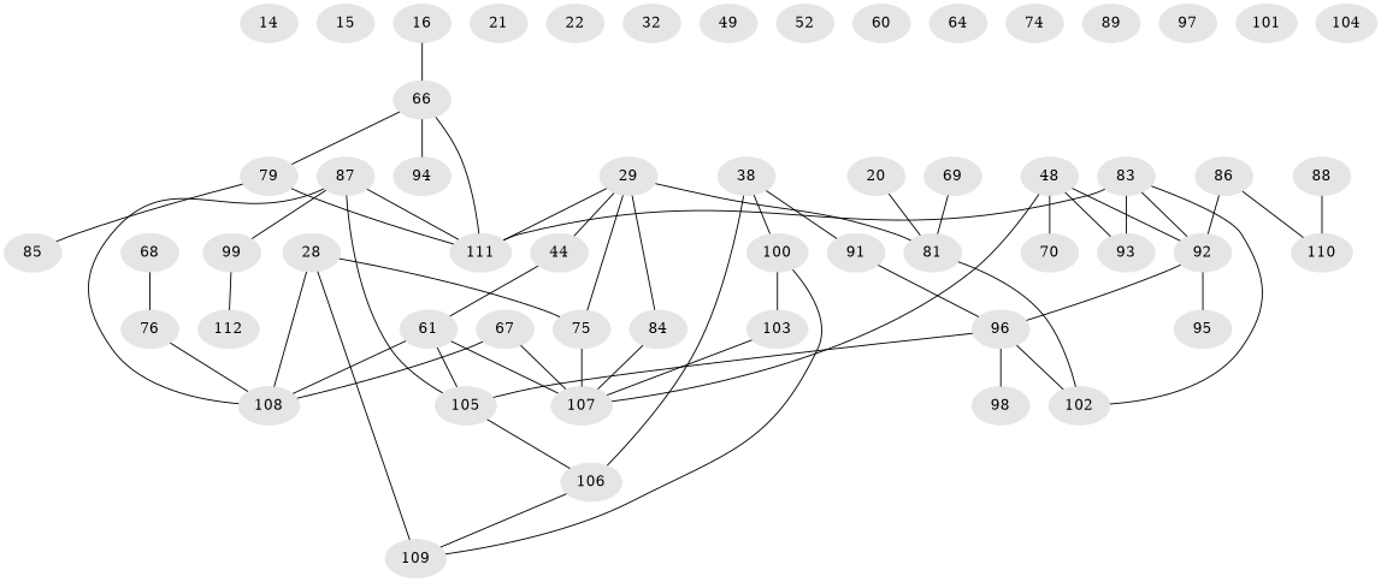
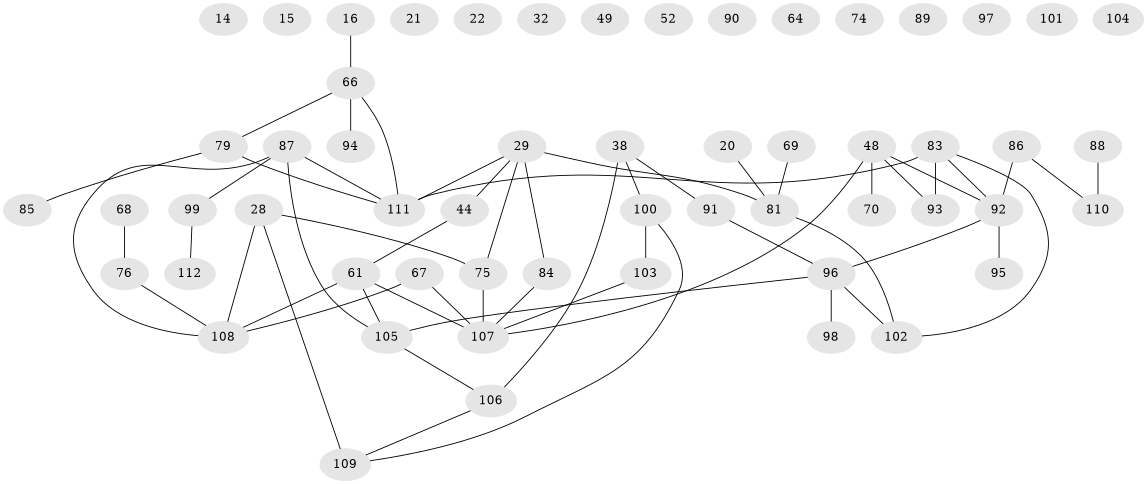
  graph {
    node [color=gray90 style=filled]
    14
    15
    16
    66
    111 [super="+58+90"]
    79 [super="+1+49"]
    94
    81 [super="+37"]
    102 [super="+6"]
    20
    21
    22
    28 [super="+2+3"]
    75 [super="+19"]
    108 [super="+40+36+50"]
    109 [super="+24"]
    107 [super="+73+59+62+80"]
    29 [super="+11"]
    44
    84 [super="+23+7+78+82"]
    61 [super="+4+57"]
    32
    91 [super="+51"]
    96 [super="+30+34+47+71"]
    38
    100 [super="+55"]
    106 [super="+5"]
    103
    n29 [label=49]
    105 [super="+26+53"]
    48
    70
    92 [super="+63+27"]
    93
    95
    52
-   60
+   60 [label=90]
    64
    85
    67
    68
    76
    69
    74
    83
    86 [super="+77+12"]
    110
    99 [super="+9+56"]
    112
    87
    88
    89
    98
    97
    101
    104
    16 -- 66
    66 -- 111
    66 -- 79
    66 -- 94
    79 -- 111
    79 -- 85
    81 -- 102
    20 -- 81
    28 -- 75
    28 -- 108 [weight=2]
    28 -- 109 [weight=2]
    75 -- 107
    29 -- 111
    29 -- 81 [weight=2]
    29 -- 75
    29 -- 44
    29 -- 84
    44 -- 61
    84 -- 107
    61 -- 108 [weight=2]
    61 -- 107 [weight=2]
    61 -- 105
    91 -- 96
    96 -- 102
    96 -- 105
    96 -- 98
    38 -- 91
    38 -- 100
    38 -- 106 [weight=2]
    100 -- 109
    100 -- 103
    106 -- 109
    103 -- 107
    105 -- 106
    48 -- 107
    48 -- 70
    48 -- 92
    48 -- 93
    92 -- 96
    92 -- 95
    67 -- 108
    67 -- 107
    68 -- 76
    76 -- 108
    69 -- 81
    83 -- 111 [weight=2]
    83 -- 102
    83 -- 92
    83 -- 93
    86 -- 92
    86 -- 110
    99 -- 112
    87 -- 111
    87 -- 108
    87 -- 105
    87 -- 99
    88 -- 110
  }
